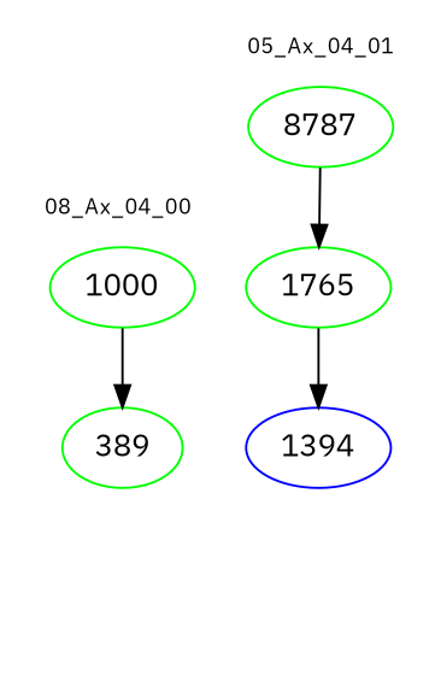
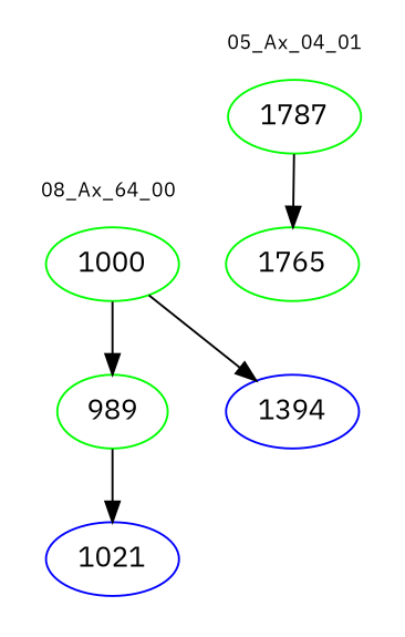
  digraph {
    fontname="IBM Plex Sans"
    node [color=green fontname="IBM Plex Sans"]
    edge [color=black fontname="IBM Plex Sans"]
    n1 [label=1000]
-   n2 [label=389]
-   n4 [label=8787]
+   n2 [label=989]
+   n3 [color=blue label=1021]
+   n4 [label=1787]
    n5 [label=1765]
    n6 [color=blue label=1394]
    subgraph cluster_1 {
      color=white
      fontsize=10
-     label="08_Ax_04_00"
+     label="08_Ax_64_00"
      n1
      n2
+     n3
    }
    subgraph cluster_2 {
      color=white
      fontsize=10
      label="05_Ax_04_01"
      n4
      n5
      n6
    }
    n1 -> n2
+   n2 -> n3
    n4 -> n5
-   n5 -> n6
+   n1 -> n6
  }
